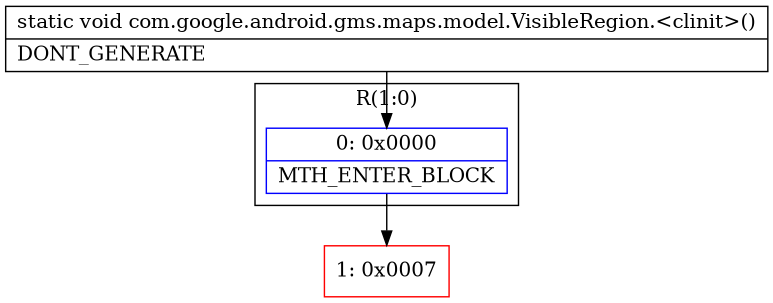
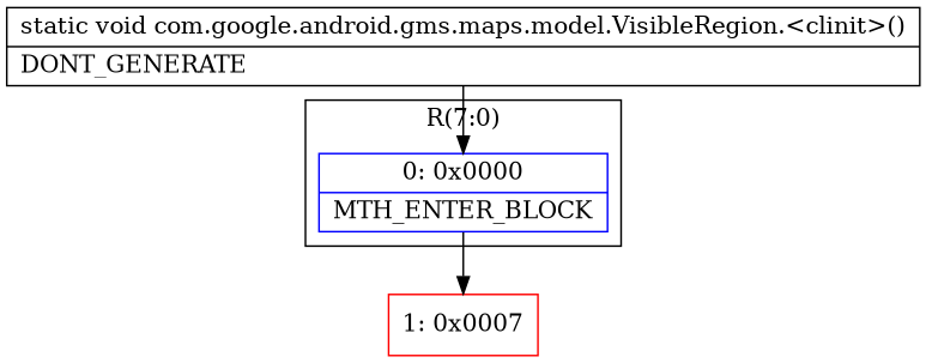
  digraph {
    fontname="DejaVu Serif"
    node [shape=record fontname="DejaVu Serif"]
    edge [fontname="DejaVu Serif"]
    n1 [color=blue label="{0\:\ 0x0000|MTH_ENTER_BLOCK\l}"]
    n2 [color=red label="{1\:\ 0x0007}"]
    n3 [label="{static void com.google.android.gms.maps.model.VisibleRegion.\<clinit\>()  | DONT_GENERATE\l}"]
    subgraph cluster_1 {
-     label="R(1:0)"
+     label="R(7:0)"
      n1
    }
    n1 -> n2
    n3 -> n1
  }
